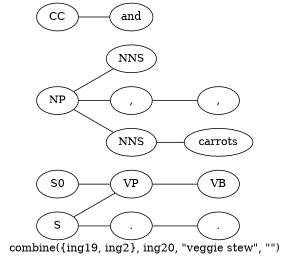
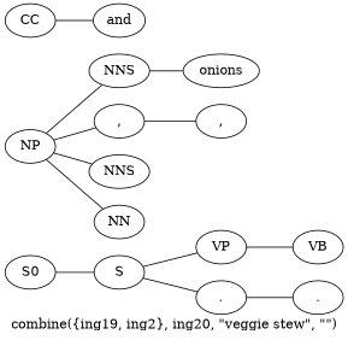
  graph {
    label="combine({ing19, ing2}, ing20, \"veggie stew\", \"\")"
    rankdir=LR
    n1 [label=S0]
    n2 [label=S]
    n3 [label=VP]
    n4 [label="."]
    n5 [label=VB]
    n6 [label="."]
    n7 [label=NP]
    n8 [label=NNS]
    n9 [label=","]
    n10 [label=NNS]
+   n11 [label=NN]
+   n12 [label=onions]
    n13 [label=","]
-   n14 [label=carrots]
    n15 [label=CC]
    n16 [label=and]
-   n1 -- n3
+   n1 -- n2
    n2 -- n3
    n2 -- n4
    n3 -- n5
    n4 -- n6
    n7 -- n8
    n7 -- n9
    n7 -- n10
+   n7 -- n11
+   n8 -- n12
    n9 -- n13
-   n10 -- n14
    n15 -- n16
  }
